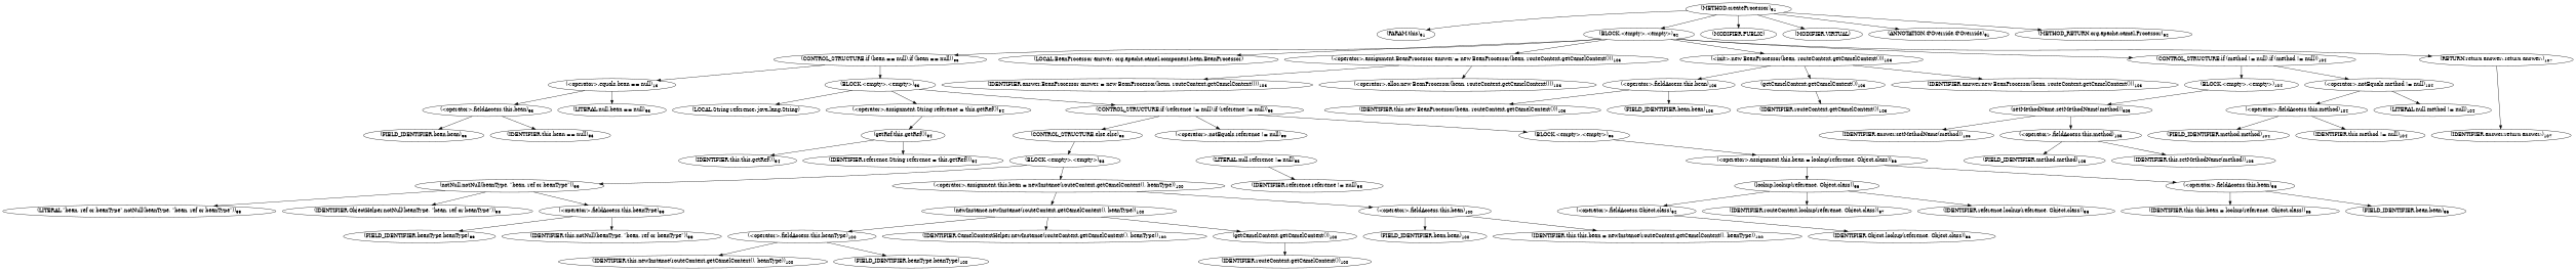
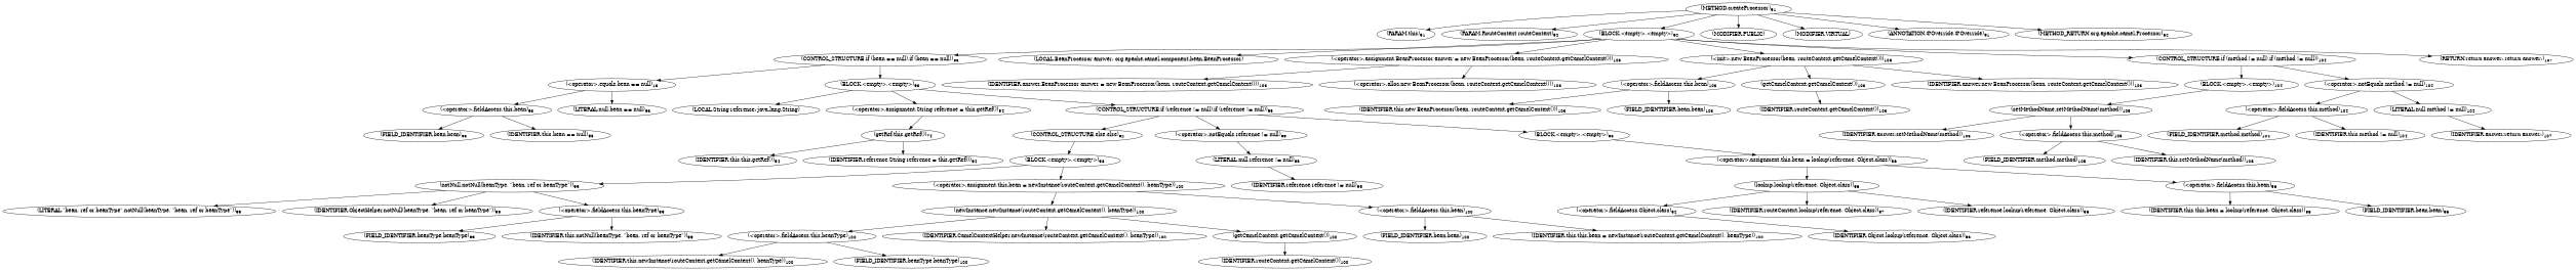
  digraph {
    n1 [label=<(METHOD,createProcessor)<SUB>91</SUB>>]
    n2 [label=<(PARAM,this)<SUB>91</SUB>>]
+   n3 [label=<(PARAM,RouteContext routeContext)<SUB>92</SUB>>]
    n4 [label=<(BLOCK,&lt;empty&gt;,&lt;empty&gt;)<SUB>92</SUB>>]
    n5 [label=<(MODIFIER,PUBLIC)>]
    n6 [label=<(MODIFIER,VIRTUAL)>]
    n7 [label=<(ANNOTATION,@Override,@Override)<SUB>91</SUB>>]
    n8 [label=<(METHOD_RETURN,org.apache.camel.Processor)<SUB>62</SUB>>]
    n9 [label=<(CONTROL_STRUCTURE,if (bean == null),if (bean == null))<SUB>93</SUB>>]
    n10 [label=<(LOCAL,BeanProcessor answer: org.apache.camel.component.bean.BeanProcessor)>]
    n11 [label=<(&lt;operator&gt;.assignment,BeanProcessor answer = new BeanProcessor(bean, routeContext.getCamelContext()))<SUB>103</SUB>>]
    n12 [label=<(&lt;init&gt;,new BeanProcessor(bean, routeContext.getCamelContext()))<SUB>103</SUB>>]
    n13 [label=<(CONTROL_STRUCTURE,if (method != null),if (method != null))<SUB>104</SUB>>]
    n14 [label=<(RETURN,return answer;,return answer;)<SUB>107</SUB>>]
    n15 [label=<(&lt;operator&gt;.equals,bean == null)<SUB>13</SUB>>]
    n16 [label=<(BLOCK,&lt;empty&gt;,&lt;empty&gt;)<SUB>93</SUB>>]
    n17 [label=<(IDENTIFIER,answer,BeanProcessor answer = new BeanProcessor(bean, routeContext.getCamelContext()))<SUB>103</SUB>>]
    n18 [label=<(&lt;operator&gt;.alloc,new BeanProcessor(bean, routeContext.getCamelContext()))<SUB>103</SUB>>]
    n19 [label=<(IDENTIFIER,answer,new BeanProcessor(bean, routeContext.getCamelContext()))<SUB>103</SUB>>]
    n20 [label=<(&lt;operator&gt;.fieldAccess,this.bean)<SUB>103</SUB>>]
    n21 [label=<(getCamelContext,getCamelContext())<SUB>103</SUB>>]
    n22 [label=<(&lt;operator&gt;.notEquals,method != null)<SUB>104</SUB>>]
    n23 [label=<(BLOCK,&lt;empty&gt;,&lt;empty&gt;)<SUB>104</SUB>>]
    n24 [label=<(IDENTIFIER,answer,return answer;)<SUB>107</SUB>>]
    n25 [label=<(&lt;operator&gt;.fieldAccess,this.bean)<SUB>93</SUB>>]
    n26 [label=<(LITERAL,null,bean == null)<SUB>93</SUB>>]
    n27 [label=<(LOCAL,String reference: java.lang.String)>]
    n28 [label=<(&lt;operator&gt;.assignment,String reference = this.getRef())<SUB>94</SUB>>]
    n29 [label=<(CONTROL_STRUCTURE,if (reference != null),if (reference != null))<SUB>95</SUB>>]
    n30 [label=<(IDENTIFIER,this,bean == null)<SUB>93</SUB>>]
    n31 [label=<(FIELD_IDENTIFIER,bean,bean)<SUB>93</SUB>>]
-   n32 [label=<(getRef,this.getRef())<SUB>94</SUB>>]
+   n32 [label=<(getRef,this.getRef())<SUB>74</SUB>>]
    n33 [label=<(&lt;operator&gt;.notEquals,reference != null)<SUB>99</SUB>>]
    n34 [label=<(BLOCK,&lt;empty&gt;,&lt;empty&gt;)<SUB>95</SUB>>]
-   n35 [label=<(CONTROL_STRUCTURE,else,else)<SUB>98</SUB>>]
+   n35 [label=<(CONTROL_STRUCTURE,else,else)<SUB>92</SUB>>]
    n36 [label=<(IDENTIFIER,reference,String reference = this.getRef())<SUB>94</SUB>>]
    n37 [label=<(IDENTIFIER,this,this.getRef())<SUB>94</SUB>>]
    n38 [label=<(LITERAL,null,reference != null)<SUB>95</SUB>>]
    n39 [label=<(&lt;operator&gt;.assignment,this.bean = lookup(reference, Object.class))<SUB>96</SUB>>]
    n40 [label=<(BLOCK,&lt;empty&gt;,&lt;empty&gt;)<SUB>98</SUB>>]
    n41 [label=<(IDENTIFIER,reference,reference != null)<SUB>95</SUB>>]
    n42 [label=<(&lt;operator&gt;.fieldAccess,this.bean)<SUB>96</SUB>>]
    n43 [label=<(lookup,lookup(reference, Object.class))<SUB>96</SUB>>]
    n44 [label=<(IDENTIFIER,this,this.bean = lookup(reference, Object.class))<SUB>96</SUB>>]
    n45 [label=<(FIELD_IDENTIFIER,bean,bean)<SUB>96</SUB>>]
    n46 [label=<(IDENTIFIER,routeContext,lookup(reference, Object.class))<SUB>97</SUB>>]
    n47 [label=<(IDENTIFIER,reference,lookup(reference, Object.class))<SUB>96</SUB>>]
    n48 [label=<(&lt;operator&gt;.fieldAccess,Object.class)<SUB>92</SUB>>]
    n49 [label=<(IDENTIFIER,Object,lookup(reference, Object.class))<SUB>96</SUB>>]
    n50 [label=<(notNull,notNull(beanType, &quot;bean, ref or beanType&quot;))<SUB>99</SUB>>]
    n51 [label=<(&lt;operator&gt;.assignment,this.bean = newInstance(routeContext.getCamelContext(), beanType))<SUB>100</SUB>>]
    n52 [label=<(IDENTIFIER,ObjectHelper,notNull(beanType, &quot;bean, ref or beanType&quot;))<SUB>99</SUB>>]
    n53 [label=<(&lt;operator&gt;.fieldAccess,this.beanType)<SUB>99</SUB>>]
    n54 [label=<(LITERAL,&quot;bean, ref or beanType&quot;,notNull(beanType, &quot;bean, ref or beanType&quot;))<SUB>99</SUB>>]
    n55 [label=<(&lt;operator&gt;.fieldAccess,this.bean)<SUB>100</SUB>>]
    n56 [label=<(newInstance,newInstance(routeContext.getCamelContext(), beanType))<SUB>100</SUB>>]
    n57 [label=<(IDENTIFIER,this,notNull(beanType, &quot;bean, ref or beanType&quot;))<SUB>99</SUB>>]
    n58 [label=<(FIELD_IDENTIFIER,beanType,beanType)<SUB>99</SUB>>]
    n59 [label=<(IDENTIFIER,this,this.bean = newInstance(routeContext.getCamelContext(), beanType))<SUB>100</SUB>>]
    n60 [label=<(FIELD_IDENTIFIER,bean,bean)<SUB>100</SUB>>]
    n61 [label=<(IDENTIFIER,CamelContextHelper,newInstance(routeContext.getCamelContext(), beanType))<SUB>100</SUB>>]
    n62 [label=<(getCamelContext,getCamelContext())<SUB>100</SUB>>]
    n63 [label=<(&lt;operator&gt;.fieldAccess,this.beanType)<SUB>100</SUB>>]
    n64 [label=<(IDENTIFIER,routeContext,getCamelContext())<SUB>100</SUB>>]
    n65 [label=<(IDENTIFIER,this,newInstance(routeContext.getCamelContext(), beanType))<SUB>100</SUB>>]
    n66 [label=<(FIELD_IDENTIFIER,beanType,beanType)<SUB>100</SUB>>]
    n67 [label=<(IDENTIFIER,this,new BeanProcessor(bean, routeContext.getCamelContext()))<SUB>103</SUB>>]
    n68 [label=<(FIELD_IDENTIFIER,bean,bean)<SUB>103</SUB>>]
    n69 [label=<(IDENTIFIER,routeContext,getCamelContext())<SUB>103</SUB>>]
    n70 [label=<(&lt;operator&gt;.fieldAccess,this.method)<SUB>104</SUB>>]
    n71 [label=<(LITERAL,null,method != null)<SUB>104</SUB>>]
-   n72 [label=<(setMethodName,setMethodName(method))<SUB>305</SUB>>]
+   n72 [label=<(setMethodName,setMethodName(method))<SUB>105</SUB>>]
    n73 [label=<(IDENTIFIER,this,method != null)<SUB>104</SUB>>]
    n74 [label=<(FIELD_IDENTIFIER,method,method)<SUB>104</SUB>>]
    n75 [label=<(IDENTIFIER,answer,setMethodName(method))<SUB>105</SUB>>]
    n76 [label=<(&lt;operator&gt;.fieldAccess,this.method)<SUB>105</SUB>>]
    n77 [label=<(IDENTIFIER,this,setMethodName(method))<SUB>105</SUB>>]
    n78 [label=<(FIELD_IDENTIFIER,method,method)<SUB>105</SUB>>]
    n1 -> n2
+   n1 -> n3
    n1 -> n4
    n1 -> n5
    n1 -> n6
    n1 -> n7
    n1 -> n8
    n4 -> n9
    n4 -> n10
    n4 -> n11
    n4 -> n12
    n4 -> n13
    n4 -> n14
    n9 -> n15
    n9 -> n16
    n11 -> n17
    n11 -> n18
    n12 -> n19
    n12 -> n20
    n12 -> n21
    n13 -> n22
    n13 -> n23
-   n14 -> n24
+   n71 -> n24
    n15 -> n25
    n15 -> n26
    n16 -> n27
    n16 -> n28
    n16 -> n29
    n20 -> n67
    n20 -> n68
    n21 -> n69
    n22 -> n70
    n22 -> n71
    n23 -> n72
    n25 -> n30
    n25 -> n31
    n28 -> n32
    n29 -> n33
    n29 -> n34
    n29 -> n35
    n32 -> n36
    n32 -> n37
+   n33 -> n38
    n34 -> n39
    n35 -> n40
    n38 -> n41
    n39 -> n42
    n39 -> n43
    n40 -> n50
    n40 -> n51
    n42 -> n44
    n42 -> n45
    n43 -> n46
    n43 -> n47
    n43 -> n48
    n48 -> n49
    n50 -> n52
    n50 -> n53
    n50 -> n54
    n51 -> n55
    n51 -> n56
    n53 -> n57
    n53 -> n58
    n55 -> n59
    n55 -> n60
    n56 -> n61
    n56 -> n62
    n56 -> n63
    n62 -> n64
    n63 -> n65
    n63 -> n66
    n70 -> n73
    n70 -> n74
    n72 -> n75
    n72 -> n76
    n76 -> n77
    n76 -> n78
  }
